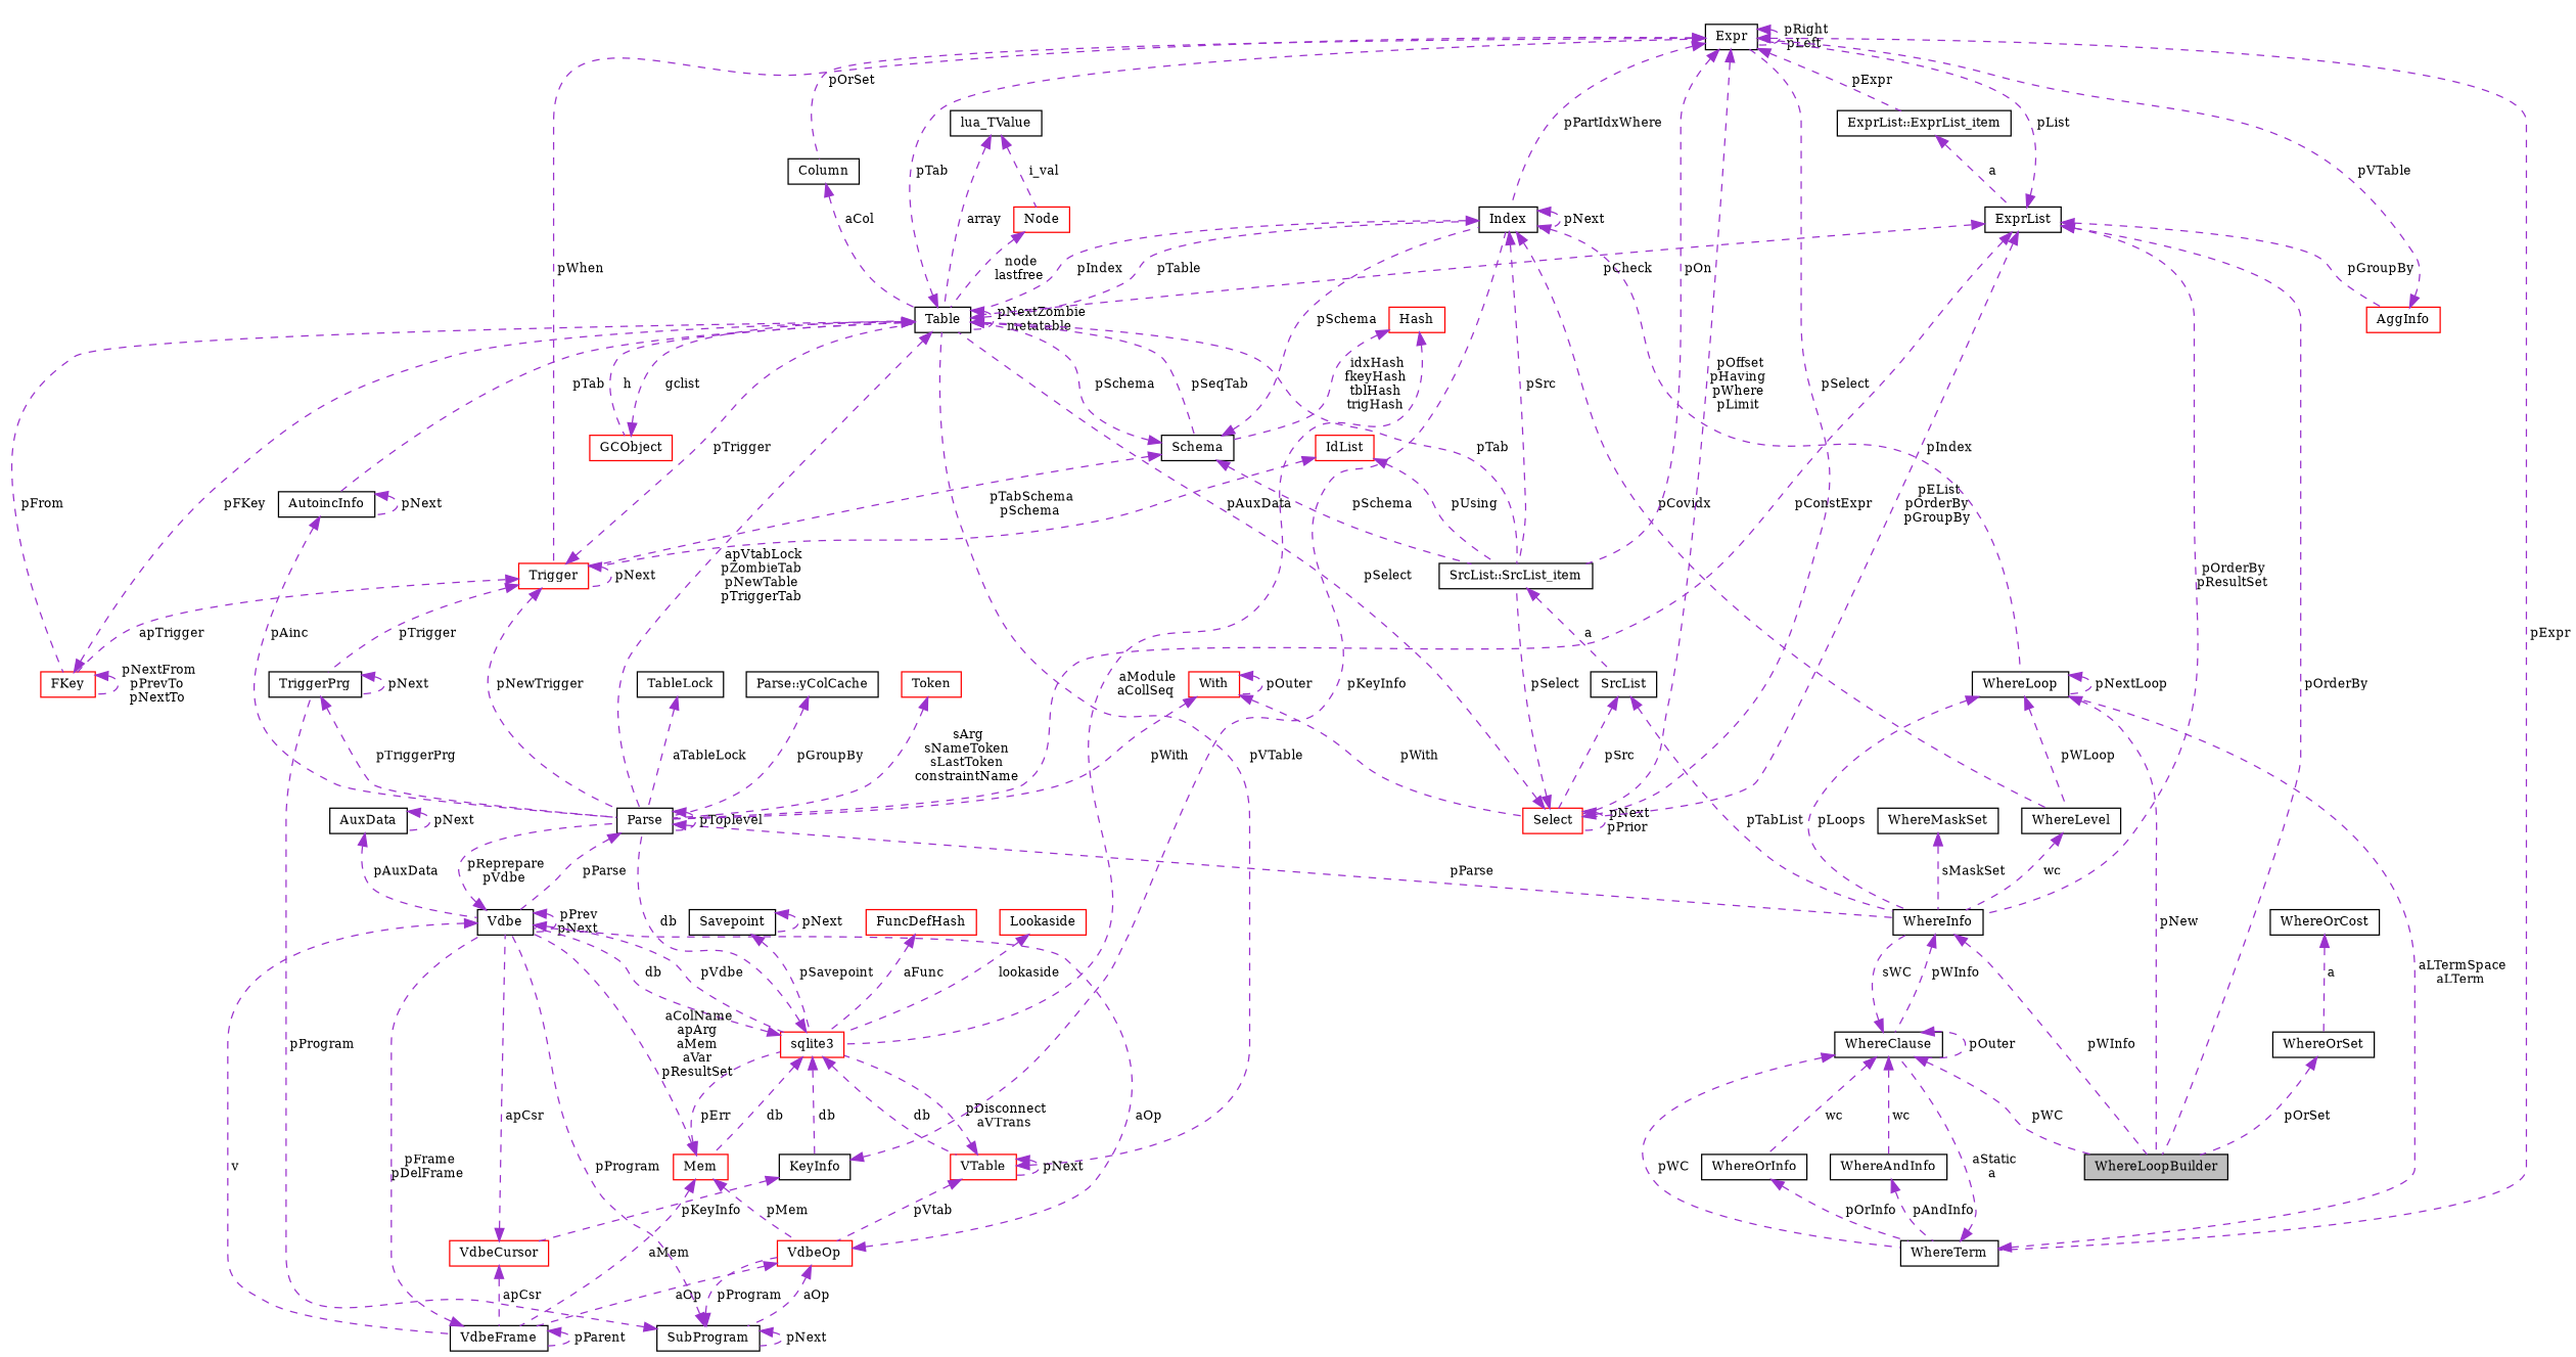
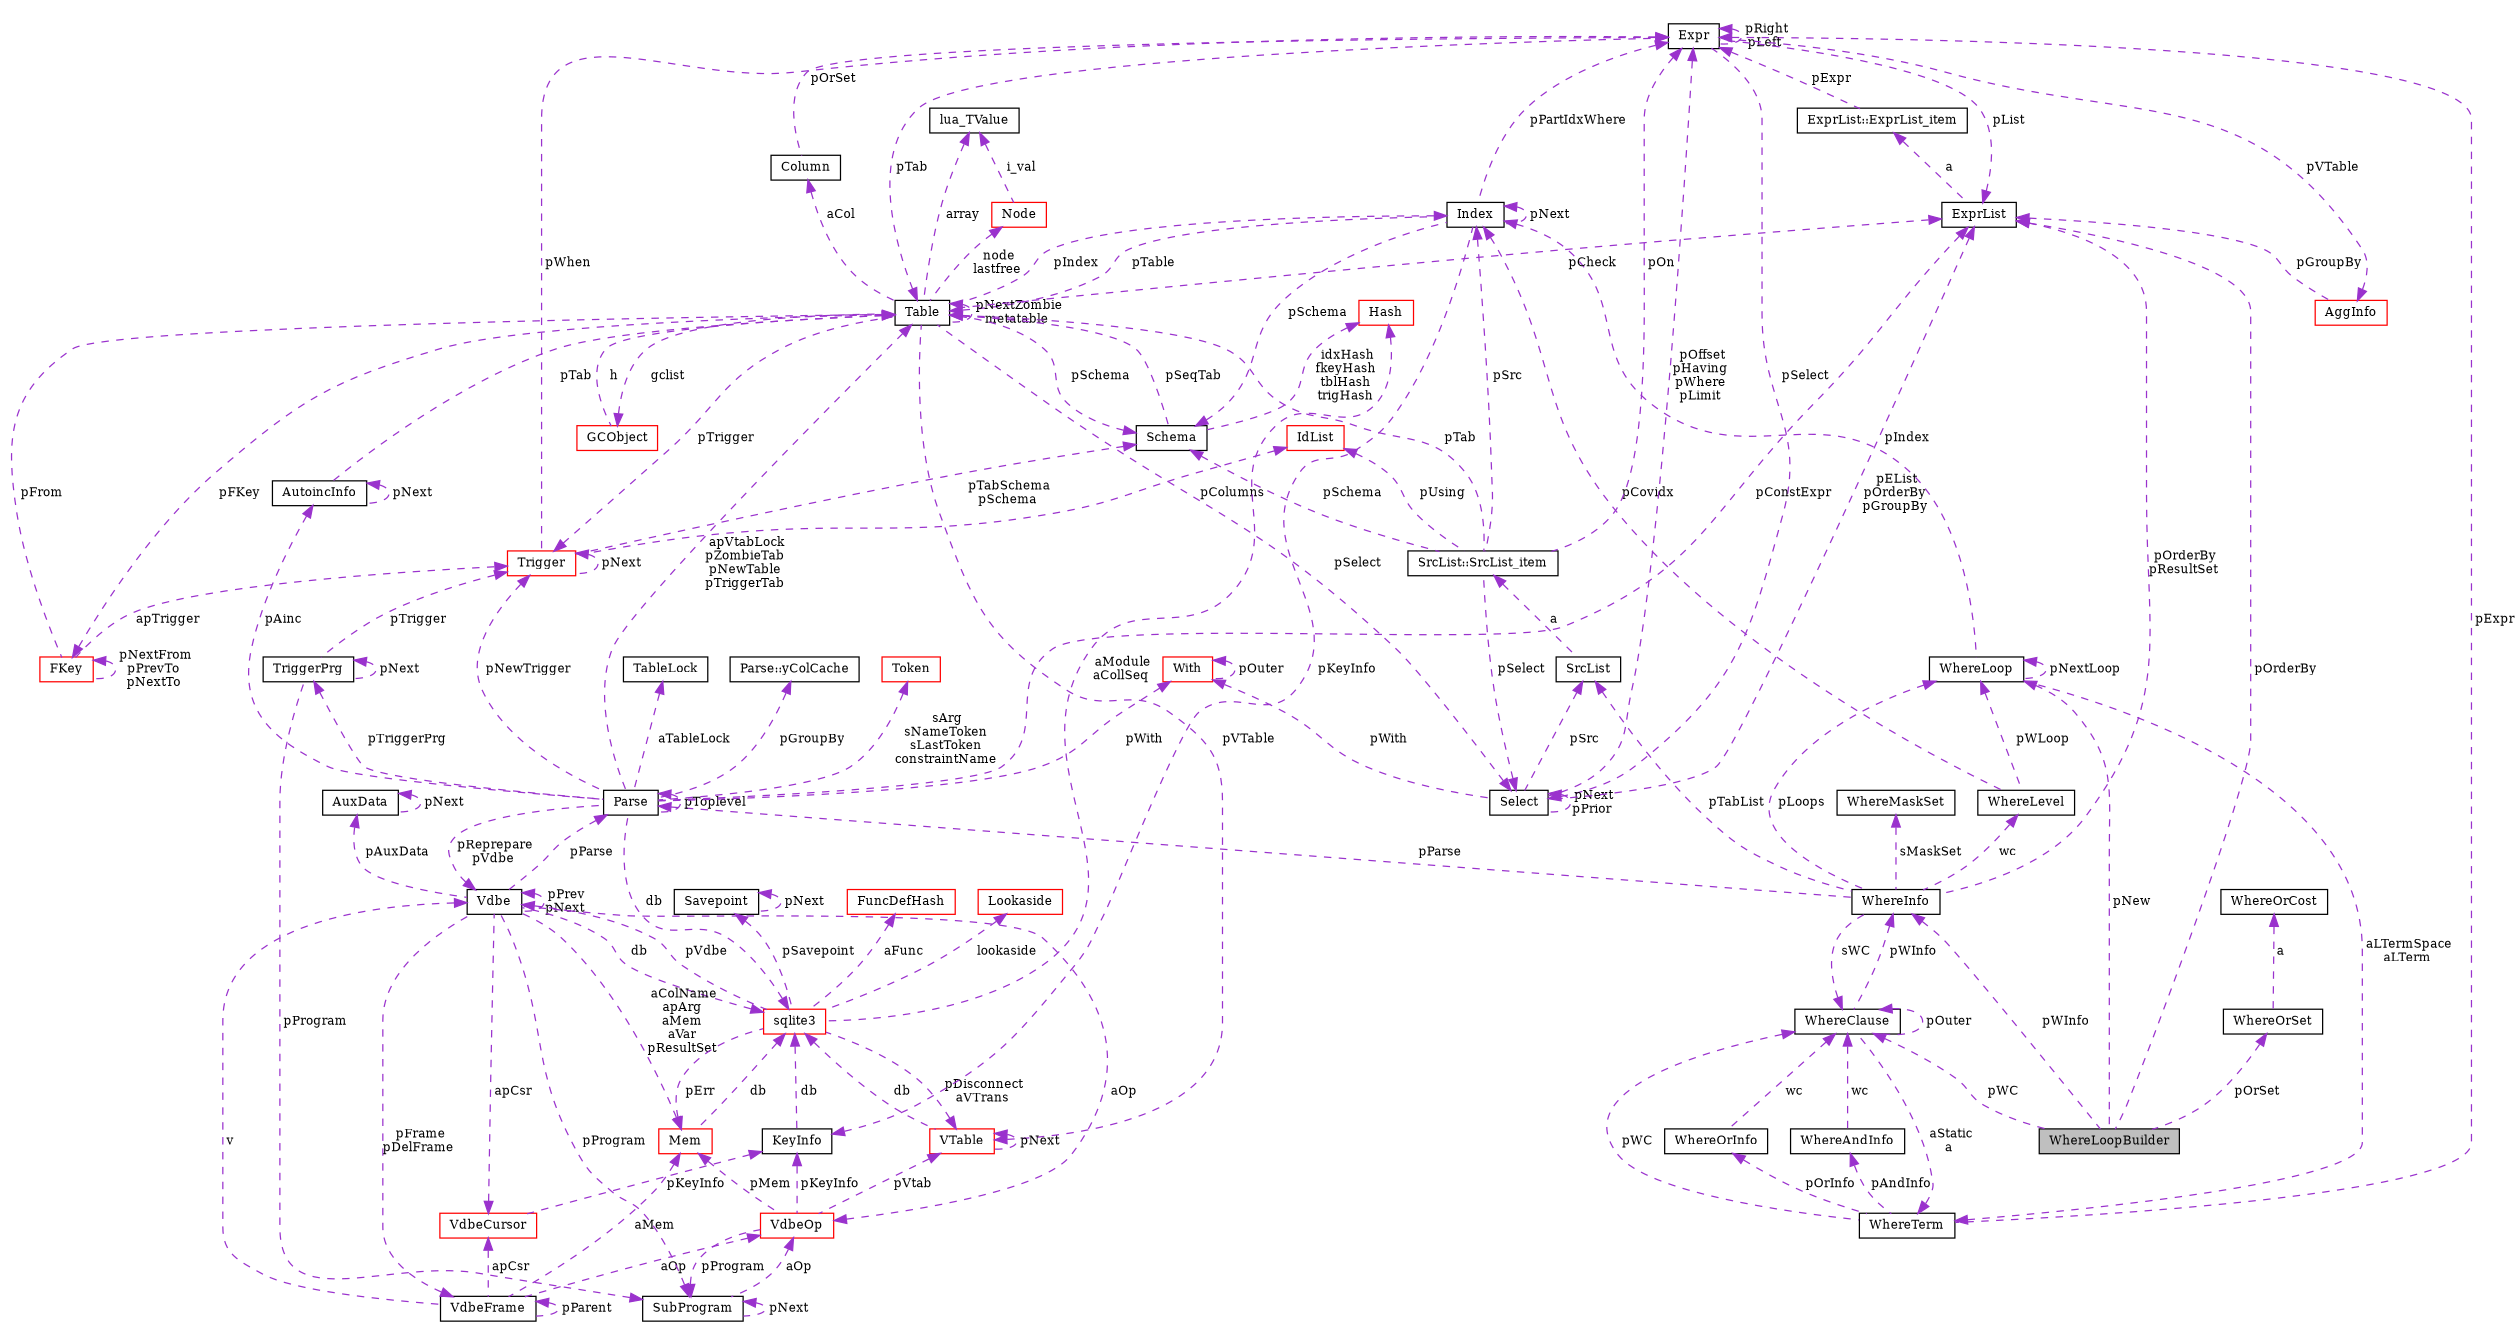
  digraph {
    fontname="DejaVu Serif"
    node [color=black fillcolor=white fontname="DejaVu Serif" fontsize=10 shape=record style=filled]
    edge [color=darkorchid3 dir=back fontname="DejaVu Serif" fontsize=10 labelfontname=Helvetica labelfontsize=10 style=dashed]
    n1 [fillcolor=grey75 fontcolor=black height=0.2 label=WhereLoopBuilder width=0.4]
    n2 [height=0.2 label=WhereOrSet width=0.4]
    n3 [height=0.2 label=WhereOrCost width=0.4]
    n4 [height=0.2 label=WhereLoop width=0.4]
    n5 [height=0.2 label=WhereInfo width=0.4]
    n6 [height=0.2 label=WhereLevel width=0.4]
    n7 [height=0.2 label=WhereClause width=0.4]
    n8 [height=0.2 label=WhereTerm width=0.4]
    n9 [height=0.2 label=WhereAndInfo width=0.4]
    n10 [height=0.2 label=WhereOrInfo width=0.4]
    n11 [height=0.2 label=Index width=0.4]
    n12 [height=0.2 label=Table width=0.4]
    n13 [height=0.2 label="SrcList::SrcList_item" width=0.4]
    n14 [height=0.2 label=Schema width=0.4]
    n15 [height=0.2 label=Expr width=0.4]
    n16 [color=red height=0.2 label=FKey width=0.4]
    n17 [height=0.2 label=Parse width=0.4]
    n18 [height=0.2 label=AutoincInfo width=0.4]
    n19 [color=red height=0.2 label=GCObject width=0.4]
    n20 [height=0.2 label=SrcList width=0.4]
    n21 [color=red height=0.2 label=Trigger width=0.4]
    n22 [height=0.2 label=TriggerPrg width=0.4]
    n23 [height=0.2 label=Column width=0.4]
    n24 [height=0.2 label="ExprList::ExprList_item" width=0.4]
-   n25 [color=red height=0.2 label=Select width=0.4]
+   n25 [height=0.2 label=Select width=0.4]
    n26 [height=0.2 label=Vdbe width=0.4]
    n27 [color=red height=0.2 label="Node" width=0.4]
    n28 [height=0.2 label=lua_TValue width=0.4]
    n29 [height=0.2 label=ExprList width=0.4]
    n30 [color=red height=0.2 label=AggInfo width=0.4]
    n31 [color=red height=0.2 label=With width=0.4]
    n32 [color=red height=0.2 label=IdList width=0.4]
    n33 [color=red height=0.2 label=VTable width=0.4]
    n34 [color=red height=0.2 label=sqlite3 width=0.4]
    n35 [color=red height=0.2 label=VdbeOp width=0.4]
    n36 [color=red height=0.2 label=Mem width=0.4]
    n37 [height=0.2 label=KeyInfo width=0.4]
    n38 [height=0.2 label=VdbeFrame width=0.4]
    n39 [height=0.2 label=SubProgram width=0.4]
    n40 [color=red height=0.2 label=VdbeCursor width=0.4]
    n41 [height=0.2 label=AuxData width=0.4]
    n42 [height=0.2 label=TableLock width=0.4]
    n43 [color=red height=0.2 label=Token width=0.4]
    n44 [height=0.2 label="Parse::yColCache" width=0.4]
    n45 [height=0.2 label=Savepoint width=0.4]
    n46 [color=red height=0.2 label=FuncDefHash width=0.4]
    n47 [color=red height=0.2 label=Lookaside width=0.4]
    n48 [color=red height=0.2 label=Hash width=0.4]
    n49 [height=0.2 label=WhereMaskSet width=0.4]
    n2 -> n1 [label=" pOrSet"]
    n3 -> n2 [label=" a"]
    n4 -> n1 [label=" pNew"]
    n4 -> n4 [label=" pNextLoop"]
    n4 -> n5 [label=" pLoops"]
    n4 -> n6 [label=" pWLoop"]
    n5 -> n1 [label=" pWInfo"]
    n5 -> n7 [label=" pWInfo"]
    n6 -> n5 [label=" wc"]
    n7 -> n1 [label=" pWC"]
    n7 -> n5 [label=" sWC"]
    n7 -> n7 [label=" pOuter"]
    n7 -> n8 [label=" pWC"]
    n7 -> n9 [label=" wc"]
    n7 -> n10 [label=" wc"]
    n8 -> n4 [label=" aLTermSpace\naLTerm"]
    n8 -> n7 [label=" aStatic\na"]
    n9 -> n8 [label=" pAndInfo"]
    n10 -> n8 [label=" pOrInfo"]
    n11 -> n4 [label=" pIndex"]
    n11 -> n6 [label=" pCovidx"]
    n11 -> n11 [label=" pNext"]
    n11 -> n12 [label=" pIndex"]
    n11 -> n13 [label=" pSrc"]
    n12 -> n11 [label=" pTable"]
    n12 -> n12 [label=" pNextZombie\nmetatable"]
    n12 -> n13 [label=" pTab"]
    n12 -> n14 [label=" pSeqTab"]
    n12 -> n15 [label=" pTab"]
    n12 -> n16 [label=" pFrom"]
    n12 -> n17 [label=" apVtabLock\npZombieTab\npNewTable\npTriggerTab"]
    n12 -> n18 [label=" pTab"]
    n12 -> n19 [label=" h"]
    n13 -> n20 [label=" a"]
    n14 -> n11 [label=" pSchema"]
    n14 -> n12 [label=" pSchema"]
    n14 -> n13 [label=" pSchema"]
    n14 -> n21 [label=" pTabSchema\npSchema"]
    n15 -> n8 [label=" pExpr"]
    n15 -> n11 [label=" pPartIdxWhere"]
    n15 -> n13 [label=" pOn"]
    n15 -> n15 [label=" pRight\npLeft"]
    n15 -> n21 [label=" pWhen"]
    n15 -> n23 [label=" pOrSet"]
    n15 -> n24 [label=" pExpr"]
    n15 -> n25 [label=" pOffset\npHaving\npWhere\npLimit"]
    n16 -> n12 [label=" pFKey"]
    n16 -> n16 [label=" pNextFrom\npPrevTo\npNextTo"]
    n17 -> n5 [label=" pParse"]
    n17 -> n17 [label=" pToplevel"]
    n17 -> n26 [label=" pParse"]
    n18 -> n17 [label=" pAinc"]
    n18 -> n18 [label=" pNext"]
    n19 -> n12 [label=" gclist"]
    n20 -> n5 [label=" pTabList"]
    n20 -> n25 [label=" pSrc"]
    n21 -> n12 [label=" pTrigger"]
    n21 -> n16 [label=" apTrigger"]
    n21 -> n17 [label=" pNewTrigger"]
    n21 -> n21 [label=" pNext"]
    n21 -> n22 [label=" pTrigger"]
    n22 -> n17 [label=" pTriggerPrg"]
    n22 -> n22 [label=" pNext"]
    n23 -> n12 [label=" aCol"]
    n24 -> n29 [label=" a"]
    n25 -> n12 [label=" pSelect"]
    n25 -> n13 [label=" pSelect"]
    n25 -> n15 [label=" pSelect"]
    n25 -> n25 [label=" pNext\npPrior"]
    n26 -> n17 [label=" pReprepare\npVdbe"]
    n26 -> n26 [label=" pPrev\npNext"]
    n26 -> n34 [label=" pVdbe"]
    n26 -> n38 [label=" v"]
    n27 -> n12 [label=" node\nlastfree"]
    n28 -> n12 [label=" array"]
    n28 -> n27 [label=" i_val"]
    n29 -> n1 [label=" pOrderBy"]
    n29 -> n5 [label=" pOrderBy\npResultSet"]
    n29 -> n12 [label=" pCheck"]
    n29 -> n15 [label=" pList"]
    n29 -> n17 [label=" pConstExpr"]
    n29 -> n25 [label=" pEList\npOrderBy\npGroupBy"]
    n29 -> n30 [label=" pGroupBy"]
    n30 -> n15 [label=" pVTable"]
    n31 -> n17 [label=" pWith"]
    n31 -> n25 [label=" pWith"]
    n31 -> n31 [label=" pOuter"]
    n32 -> n13 [label=" pUsing"]
-   n32 -> n21 [label=" pAuxData"]
+   n32 -> n21 [label=" pColumns"]
    n33 -> n12 [label=" pVTable"]
    n33 -> n33 [label=" pNext"]
    n33 -> n34 [label=" pDisconnect\naVTrans"]
    n33 -> n35 [label=" pVtab"]
    n34 -> n17 [label=" db"]
    n34 -> n26 [label=" db"]
    n34 -> n33 [label=" db"]
    n34 -> n36 [label=" db"]
    n34 -> n37 [label=" db"]
    n35 -> n26 [label=" aOp"]
    n35 -> n38 [label=" aOp"]
    n35 -> n39 [label=" aOp"]
    n36 -> n26 [label=" aColName\napArg\naMem\naVar\npResultSet"]
    n36 -> n34 [label=" pErr"]
    n36 -> n35 [label=" pMem"]
    n36 -> n38 [label=" aMem"]
    n37 -> n11 [label=" pKeyInfo"]
+   n37 -> n35 [label=" pKeyInfo"]
    n37 -> n40 [label=" pKeyInfo"]
    n38 -> n26 [label=" pFrame\npDelFrame"]
    n38 -> n38 [label=" pParent"]
    n39 -> n22 [label=" pProgram"]
    n39 -> n26 [label=" pProgram"]
    n39 -> n35 [label=" pProgram"]
    n39 -> n39 [label=" pNext"]
    n40 -> n26 [label=" apCsr"]
    n40 -> n38 [label=" apCsr"]
    n41 -> n26 [label=" pAuxData"]
    n41 -> n41 [label=" pNext"]
    n42 -> n17 [label=" aTableLock"]
    n43 -> n17 [label=" sArg\nsNameToken\nsLastToken\nconstraintName"]
    n44 -> n17 [label=" pGroupBy"]
    n45 -> n34 [label=" pSavepoint"]
    n45 -> n45 [label=" pNext"]
    n46 -> n34 [label=" aFunc"]
    n47 -> n34 [label=" lookaside"]
    n48 -> n14 [label=" idxHash\nfkeyHash\ntblHash\ntrigHash"]
    n48 -> n34 [label=" aModule\naCollSeq"]
    n49 -> n5 [label=" sMaskSet"]
  }
